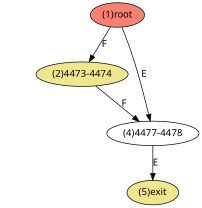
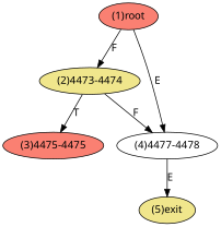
  digraph {
    fontname="Noto Sans"
    node [fillcolor=salmon fontname="Noto Sans" style=filled]
    edge [fontname="Noto Sans"]
    n1 [label="(1)root"]
    n2 [fillcolor=khaki label="(2)4473-4474"]
    n3 [fillcolor=white label="(4)4477-4478"]
+   n4 [label="(3)4475-4475"]
    n5 [fillcolor=khaki label="(5)exit"]
    n1 -> n2 [label=F]
    n1 -> n3 [label=E]
    n2 -> n3 [label=F]
+   n2 -> n4 [label=T]
    n3 -> n5 [label=E]
  }
